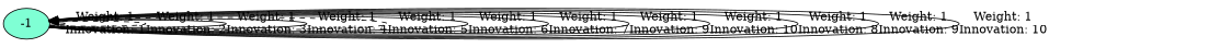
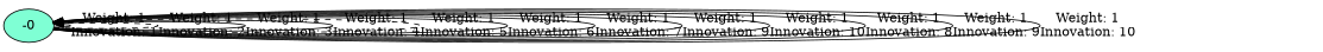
  digraph {
    rankdir=BT
    edge [style=solid]
-   -1 [style=filled fillcolor=aquamarine]
+   -1 [style=filled fillcolor=aquamarine label=-0]
    -1 -> -1 [label="Weight: 1\nInnovation: 1"]
    -1 -> -1 [label="Weight: 1\nInnovation: 2" style=dashed]
    -1 -> -1 [label="Weight: 1\nInnovation: 3"]
    -1 -> -1 [label="Weight: 1\nInnovation: 4"]
    -1 -> -1 [label="Weight: 1\nInnovation: 5" style=dashed]
    -1 -> -1 [label="Weight: 1\nInnovation: 6"]
    -1 -> -1 [label="Weight: 1\nInnovation: 7"]
    -1 -> -1 [label="Weight: 1\nInnovation: 9"]
    -1 -> -1 [label="Weight: 1\nInnovation: 10"]
    -1 -> -1 [label="Weight: 1\nInnovation: 8"]
    -1 -> -1 [label="Weight: 1\nInnovation: 9"]
    -1 -> -1 [label="Weight: 1\nInnovation: 10"]
  }
